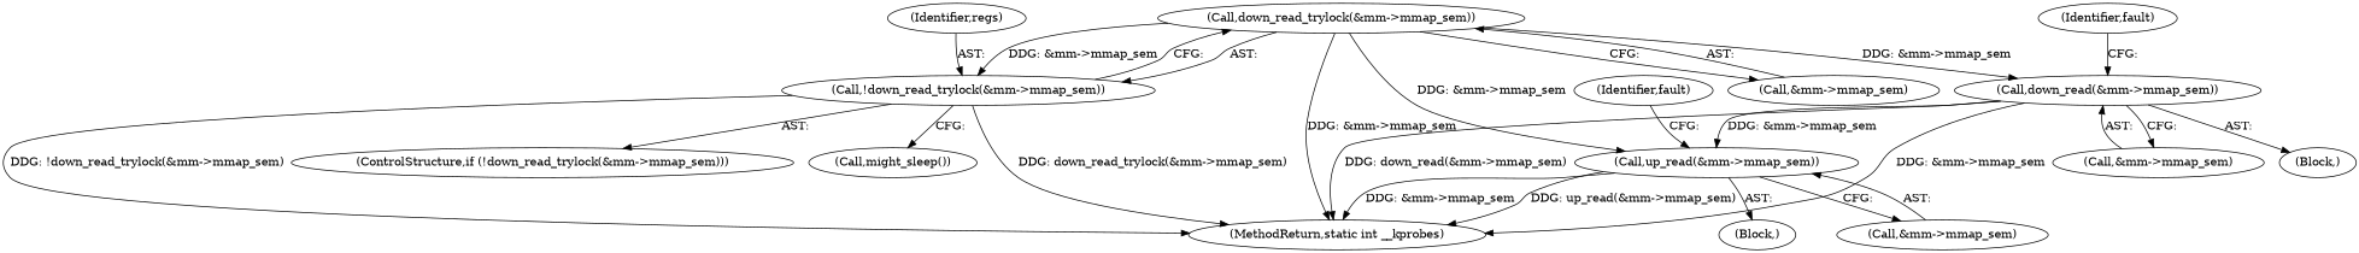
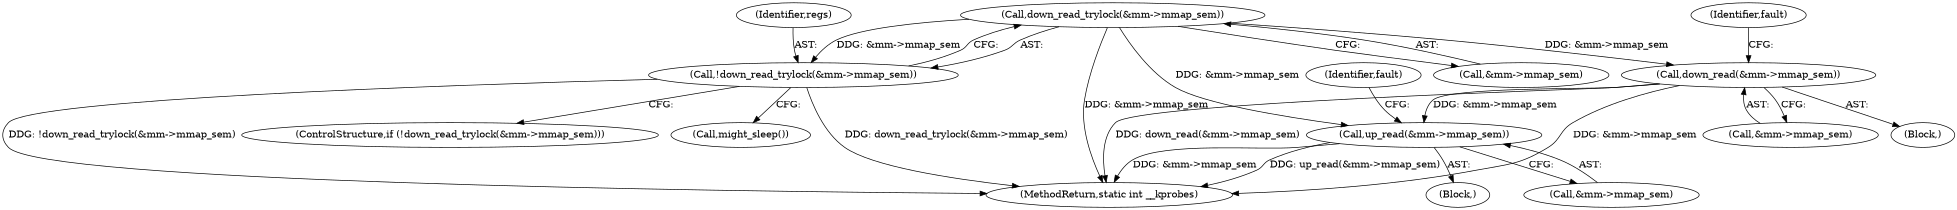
  digraph {
    n1 [label="(Call,down_read_trylock(&mm->mmap_sem))"]
    n2 [label="(Call,!down_read_trylock(&mm->mmap_sem))"]
    n3 [label="(Call,down_read(&mm->mmap_sem))"]
    n4 [label="(Call,up_read(&mm->mmap_sem))"]
    n5 [label="(MethodReturn,static int __kprobes)"]
    n6 [label="(Call,&mm->mmap_sem)"]
    n7 [label="(ControlStructure,if (!down_read_trylock(&mm->mmap_sem)))"]
    n8 [label="(Call,might_sleep())"]
    n9 [label="(Call,&mm->mmap_sem)"]
    n10 [label="(Block,)"]
    n11 [label="(Call,&mm->mmap_sem)"]
    n12 [label="(Block,)"]
    n13 [label="(Identifier,regs)"]
    n14 [label="(Identifier,fault)"]
    n15 [label="(Identifier,fault)"]
    n1 -> n2 [label="AST: "]
    n1 -> n2 [label="DDG: &mm->mmap_sem"]
    n1 -> n3 [label="DDG: &mm->mmap_sem"]
    n1 -> n4 [label="DDG: &mm->mmap_sem"]
    n1 -> n5 [label="DDG: &mm->mmap_sem"]
    n1 -> n6 [label="CFG: "]
    n2 -> n1 [label="CFG: "]
    n2 -> n5 [label="DDG: !down_read_trylock(&mm->mmap_sem)"]
    n2 -> n5 [label="DDG: down_read_trylock(&mm->mmap_sem)"]
-   n2 -> n7 [label="AST: "]
+   n2 -> n7 [label="CFG: "]
    n2 -> n8 [label="CFG: "]
    n3 -> n4 [label="DDG: &mm->mmap_sem"]
    n3 -> n5 [label="DDG: &mm->mmap_sem"]
    n3 -> n5 [label="DDG: down_read(&mm->mmap_sem)"]
    n3 -> n9 [label="CFG: "]
    n3 -> n10 [label="AST: "]
    n4 -> n5 [label="DDG: &mm->mmap_sem"]
    n4 -> n5 [label="DDG: up_read(&mm->mmap_sem)"]
    n4 -> n11 [label="CFG: "]
    n4 -> n12 [label="AST: "]
    n6 -> n1 [label="AST: "]
    n9 -> n3 [label="AST: "]
    n11 -> n4 [label="AST: "]
    n13 -> n2 [label="AST: "]
    n14 -> n3 [label="CFG: "]
    n15 -> n4 [label="CFG: "]
  }
